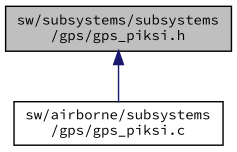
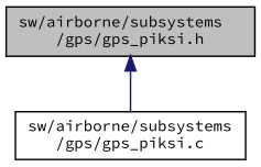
  digraph {
    fontname="Source Code Pro"
    node [color=black fontname="Source Code Pro" fontsize=10 shape=record style=filled]
-   n1 [fillcolor=grey75 fontcolor=black height=0.2 label="sw/subsystems/subsystems\l/gps/gps_piksi.h" width=0.4]
+   n1 [fillcolor=grey75 fontcolor=black height=0.2 label="sw/airborne/subsystems\l/gps/gps_piksi.h" width=0.4]
    n2 [fillcolor=white height=0.2 label="sw/airborne/subsystems\l/gps/gps_piksi.c" width=0.4]
    n1 -> n2 [color=midnightblue dir=back fontname="Source Code Pro" fontsize=10 labelfontname=FreeSans labelfontsize=10 style=solid]
  }
